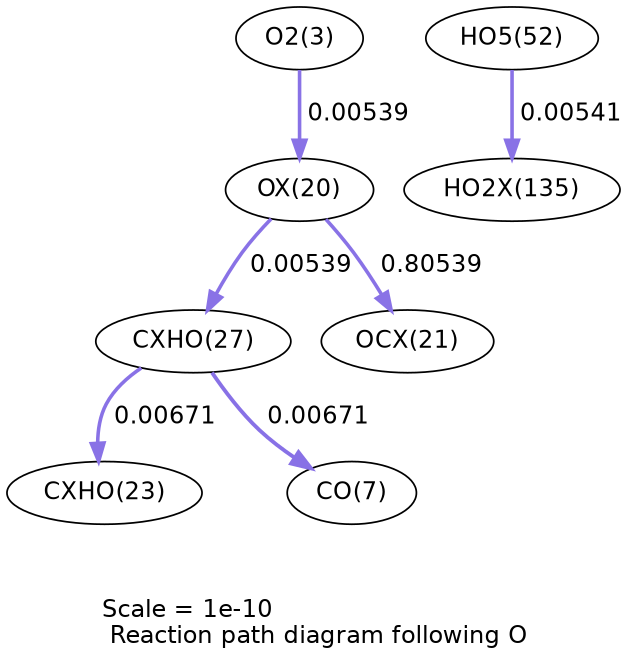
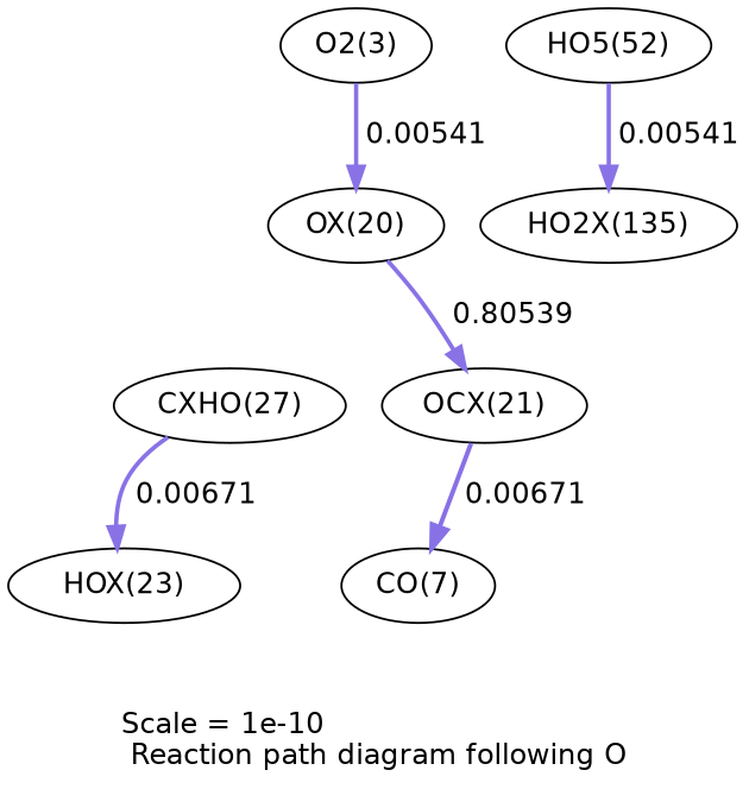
  digraph {
    fontname="DejaVu Sans"
    label="Scale = 1e-10\l Reaction path diagram following O"
    node [fontname="DejaVu Sans"]
    edge [arrowsize=1.03 color="0.7, 0.505, 0.9" fontname="DejaVu Sans" penwidth=2.06]
    n1 [label="O2(3)"]
    n2 [label="OX(20)"]
    n3 [label="CXHO(27)"]
    n4 [label="OCX(21)"]
-   n5 [label="CXHO(23)"]
+   n5 [label="HOX(23)"]
    n6 [label="CO(7)"]
    n7 [label="HO5(52)"]
    n8 [label="HO2X(135)"]
-   n1 -> n2 [label=" 0.00539"]
-   n2 -> n3 [label=" 0.00539"]
+   n1 -> n2 [label=" 0.00541"]
    n2 -> n4 [label=" 0.80539"]
    n3 -> n5 [label=" 0.00671"]
-   n3 -> n6 [arrowsize=1.11 color="0.7, 0.507, 0.9" label=" 0.00671" penwidth=2.22]
+   n4 -> n6 [arrowsize=1.11 color="0.7, 0.507, 0.9" label=" 0.00671" penwidth=2.22]
    n7 -> n8 [label=" 0.00541"]
  }
